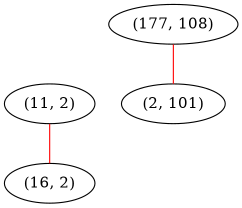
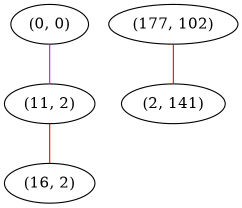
  graph {
    edge [color=red weight=1]
+   "(0, 0)"
    "(11, 2)"
    "(16, 2)"
-   "(177, 102)" [label="(177, 108)"]
-   "(2, 101)"
+   "(177, 102)"
+   "(2, 101)" [label="(2, 141)"]
+   "(0, 0)" -- "(11, 2)" [color=purple weight=4]
    "(11, 2)" -- "(16, 2)"
    "(177, 102)" -- "(2, 101)"
  }
